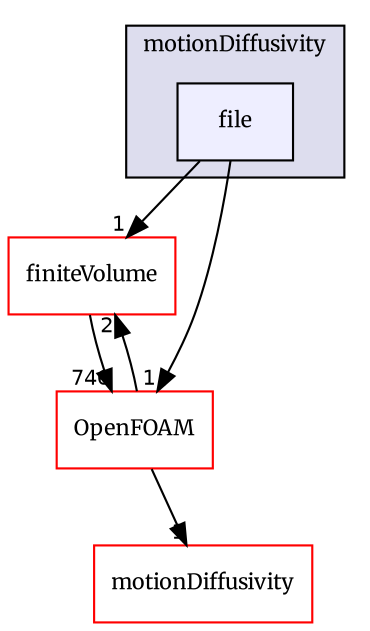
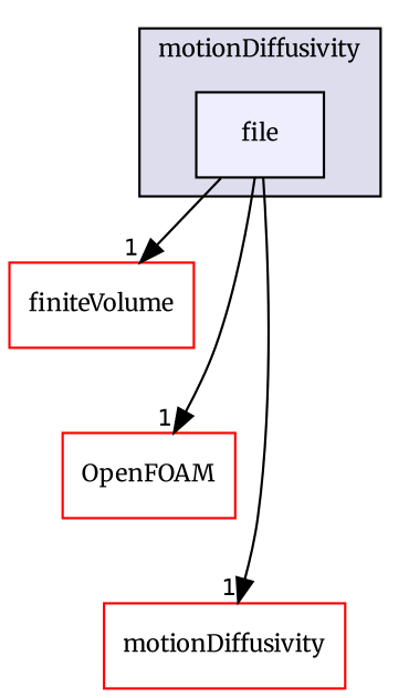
  digraph {
    compound=true
    fontname=Merriweather
    node [fontname=Merriweather fontsize=10 shape=box color=red]
    edge [fontname=Merriweather headlabel=1 labeldistance=1.5 labelfontname=Helvetica labelfontsize=10]
    n1 [fillcolor="#eeeeff" label=file pencolor=black style=filled color=""]
    n2 [label=finiteVolume]
    n3 [label=motionDiffusivity]
    n4 [label=OpenFOAM]
    subgraph cluster_1 {
      bgcolor="#ddddee"
      fontsize=10
      label=motionDiffusivity
      pencolor=black
      n1
    }
    n1 -> n2
-   n4 -> n3
+   n1 -> n3
    n1 -> n4
-   n2 -> n4 [headlabel=746]
-   n4 -> n2 [headlabel=2]
  }
